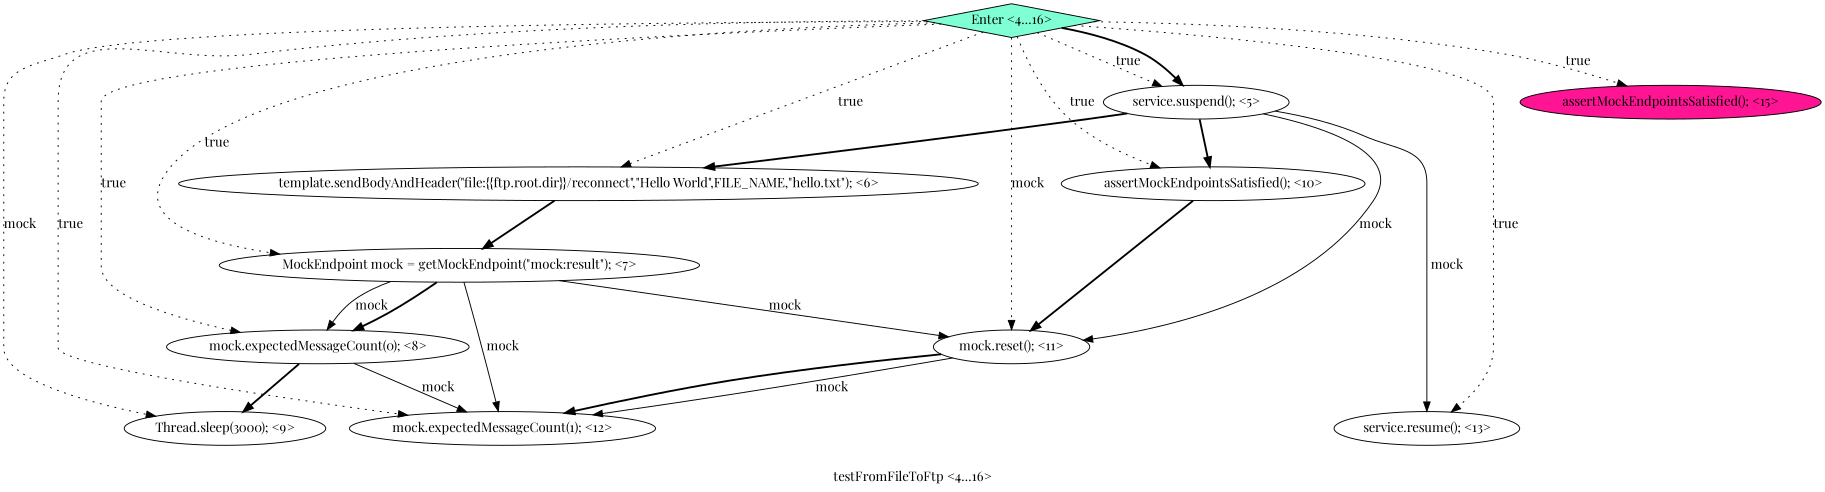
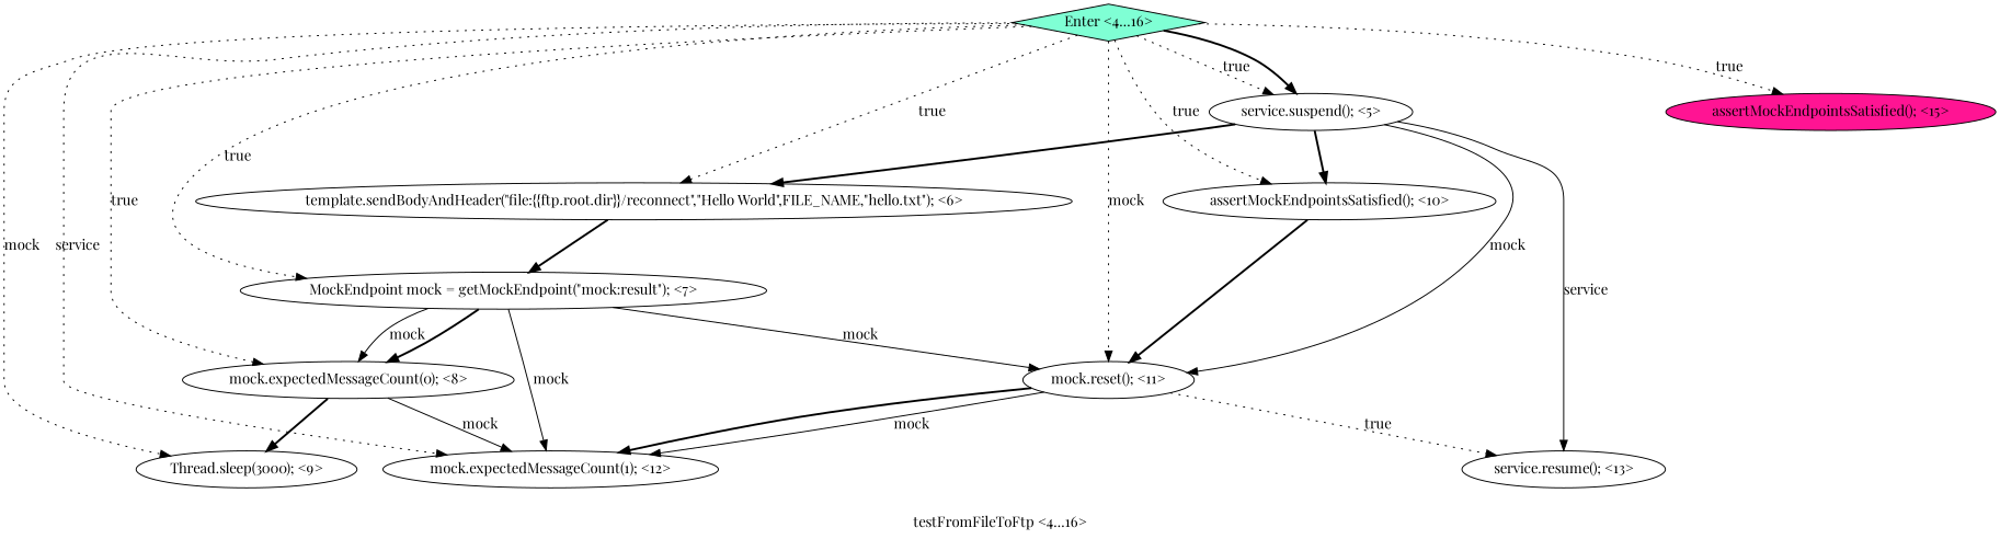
  digraph {
    fontname="Playfair Display"
    label="testFromFileToFtp <4...16>"
    node [fillcolor=white fontname="Playfair Display" shape=ellipse style=filled]
    edge [fontname="Playfair Display" style=dotted]
    n1 [label="Thread.sleep(3000); <9>"]
    n2 [label="assertMockEndpointsSatisfied(); <10>"]
    n3 [label="mock.reset(); <11>"]
    n4 [fillcolor=aquamarine label="Enter <4...16>" shape=diamond]
    n5 [label="MockEndpoint mock = getMockEndpoint(\"mock:result\"); <7>"]
    n6 [label="mock.expectedMessageCount(0); <8>"]
    n7 [label="service.suspend(); <5>"]
    n8 [label="service.resume(); <13>"]
    n9 [label="mock.expectedMessageCount(1); <12>"]
    n10 [label="template.sendBodyAndHeader(\"file:{{ftp.root.dir}}/reconnect\",\"Hello World\",FILE_NAME,\"hello.txt\"); <6>"]
    n11 [fillcolor=deeppink label="assertMockEndpointsSatisfied(); <15>"]
    n2 -> n3 [style=bold]
    n3 -> n9 [label=mock style=solid]
    n3 -> n9 [style=bold]
    n4 -> n1 [label=mock]
    n4 -> n2 [label=true]
    n4 -> n3 [label=mock]
    n4 -> n5 [label=true]
    n4 -> n6 [label=true]
    n4 -> n7 [label=true]
    n4 -> n7 [style=bold]
-   n4 -> n8 [label=true]
-   n4 -> n9 [label=true]
+   n3 -> n8 [label=true]
+   n4 -> n9 [label=service]
    n4 -> n10 [label=true]
    n4 -> n11 [label=true]
    n5 -> n3 [label=mock style=solid]
    n5 -> n6 [label=mock style=solid]
    n5 -> n6 [style=bold]
    n5 -> n9 [label=mock style=solid]
    n6 -> n1 [style=bold]
    n6 -> n9 [label=mock style=solid]
    n7 -> n2 [style=bold]
    n7 -> n3 [label=mock style=solid]
-   n7 -> n8 [label=mock style=solid]
+   n7 -> n8 [label=service style=solid]
    n7 -> n10 [style=bold]
    n10 -> n5 [style=bold]
  }
